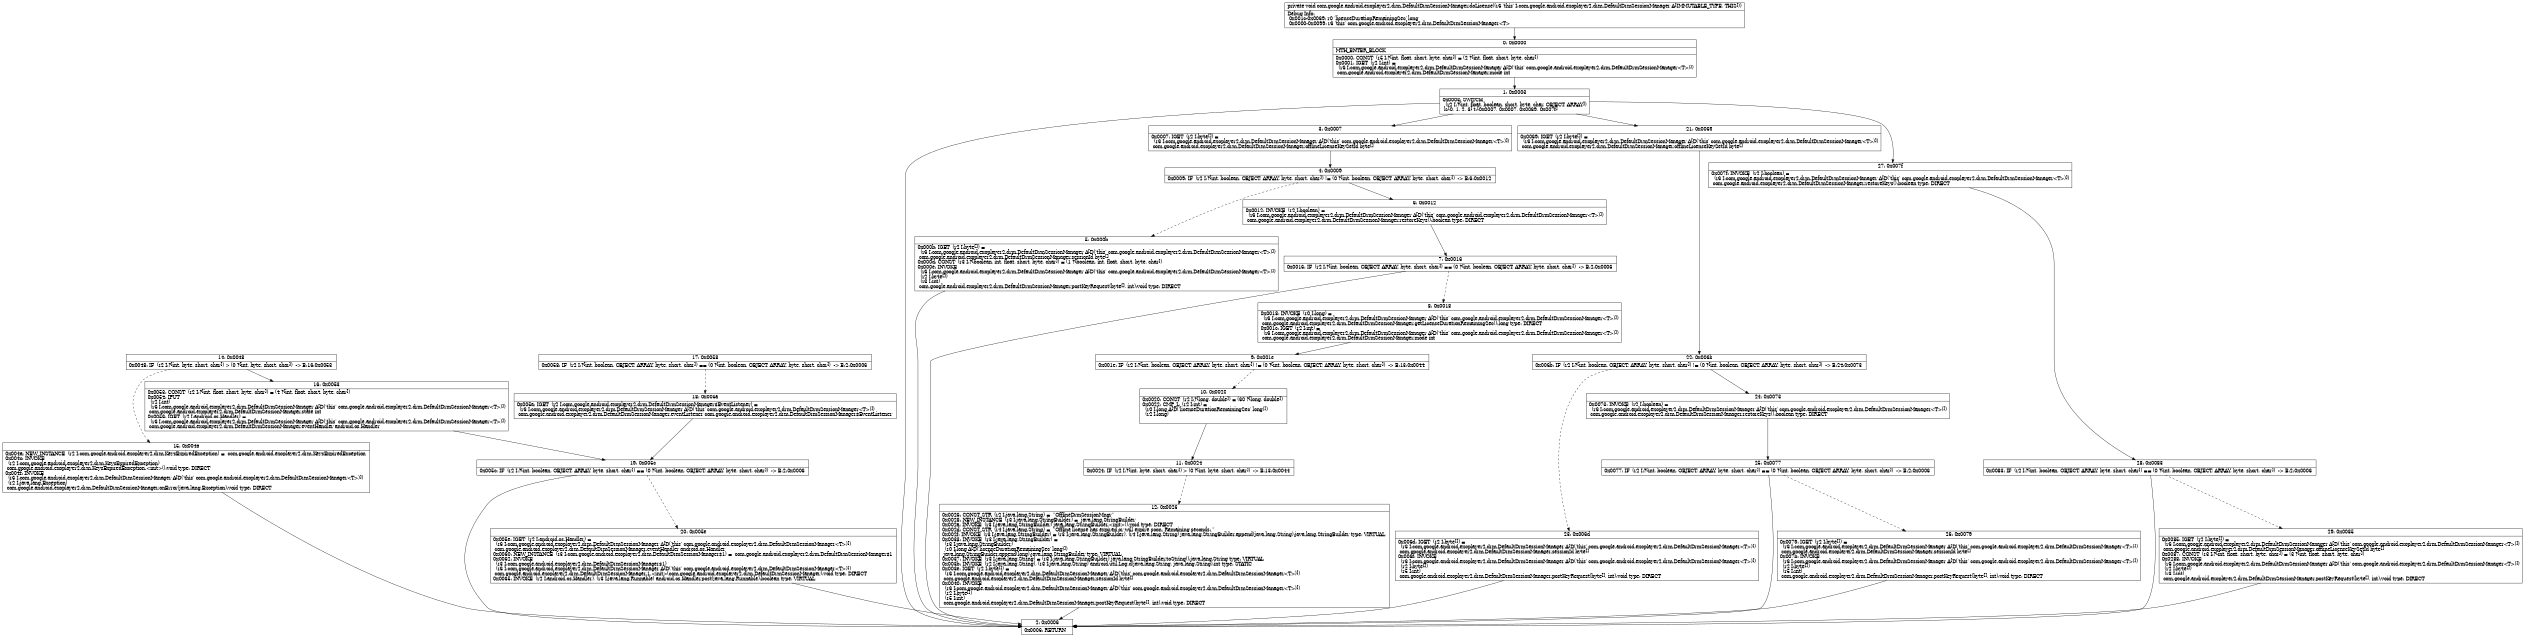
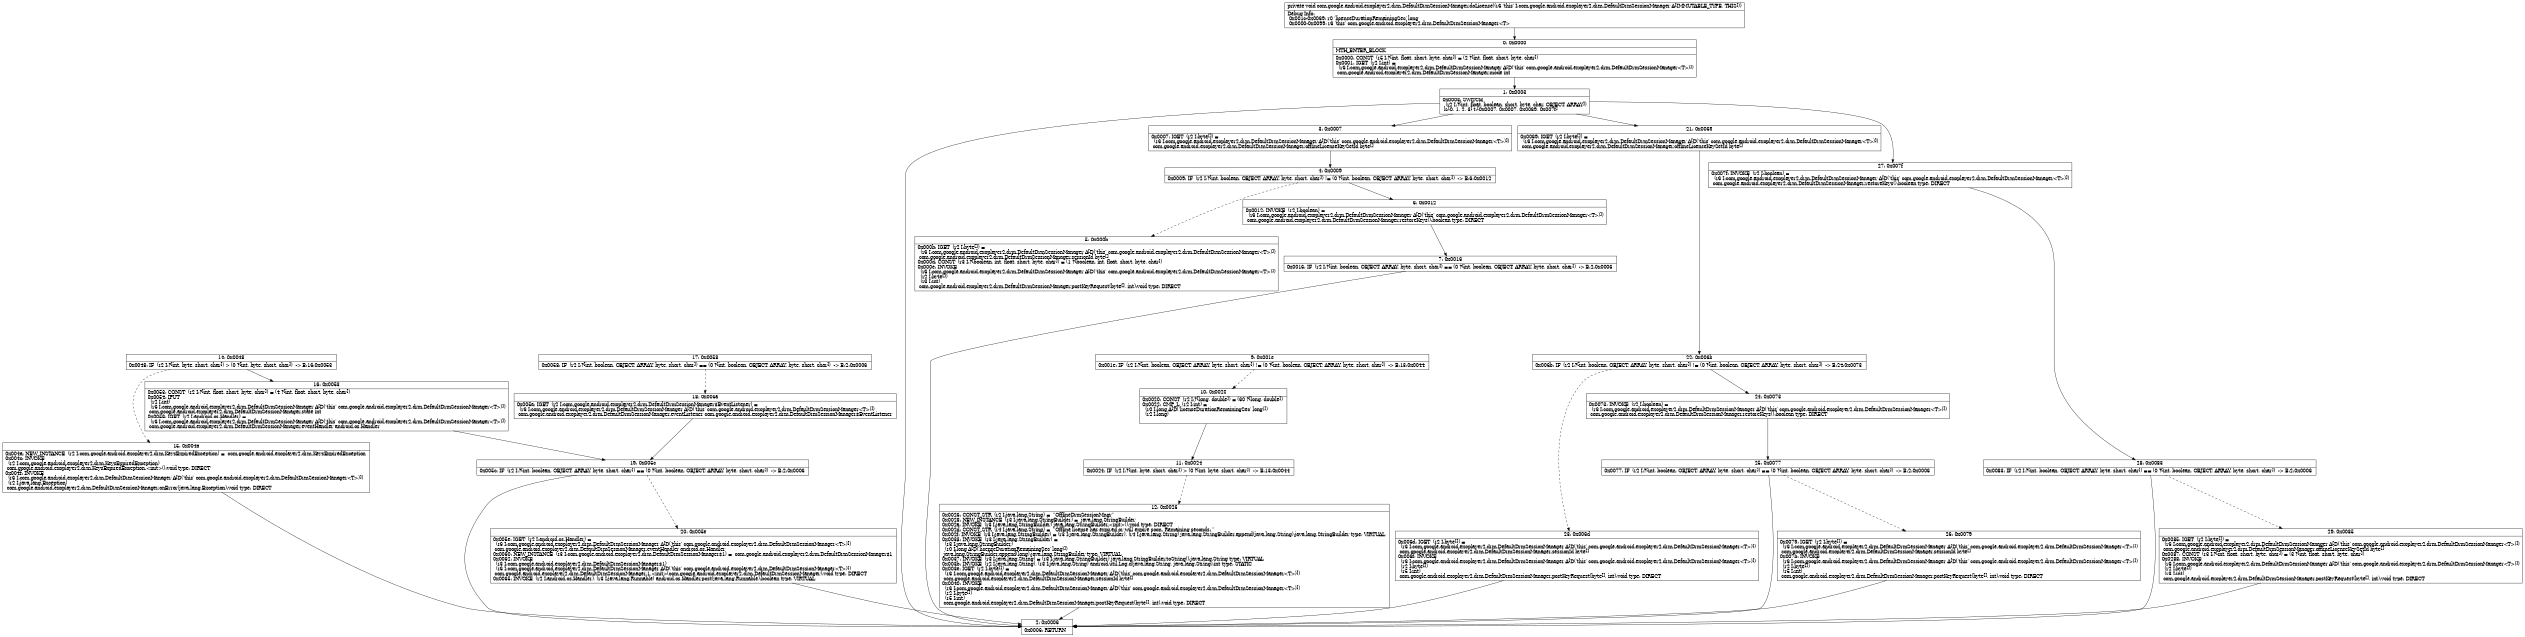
  digraph {
    node [shape=record]
    n1 [label="{0\:\ 0x0000|MTH_ENTER_BLOCK\l|0x0000: CONST  (r5 I:?[int, float, short, byte, char]) = (2 ?[int, float, short, byte, char]) \l0x0001: IGET  (r2 I:int) = \l  (r6 I:com.google.android.exoplayer2.drm.DefaultDrmSessionManager A[D('this' com.google.android.exoplayer2.drm.DefaultDrmSessionManager\<T\>)])\l com.google.android.exoplayer2.drm.DefaultDrmSessionManager.mode int \l}"]
    n2 [label="{1\:\ 0x0003|0x0003: SWITCH  \l  (r2 I:?[int, float, boolean, short, byte, char, OBJECT, ARRAY])\l k:[0, 1, 2, 3] t:[0x0007, 0x0007, 0x0069, 0x007f] \l}"]
    n3 [label="{2\:\ 0x0006|0x0006: RETURN   \l}"]
    n4 [label="{3\:\ 0x0007|0x0007: IGET  (r2 I:byte[]) = \l  (r6 I:com.google.android.exoplayer2.drm.DefaultDrmSessionManager A[D('this' com.google.android.exoplayer2.drm.DefaultDrmSessionManager\<T\>)])\l com.google.android.exoplayer2.drm.DefaultDrmSessionManager.offlineLicenseKeySetId byte[] \l}"]
    n5 [label="{21\:\ 0x0069|0x0069: IGET  (r2 I:byte[]) = \l  (r6 I:com.google.android.exoplayer2.drm.DefaultDrmSessionManager A[D('this' com.google.android.exoplayer2.drm.DefaultDrmSessionManager\<T\>)])\l com.google.android.exoplayer2.drm.DefaultDrmSessionManager.offlineLicenseKeySetId byte[] \l}"]
    n6 [label="{27\:\ 0x007f|0x007f: INVOKE  (r2 I:boolean) = \l  (r6 I:com.google.android.exoplayer2.drm.DefaultDrmSessionManager A[D('this' com.google.android.exoplayer2.drm.DefaultDrmSessionManager\<T\>)])\l com.google.android.exoplayer2.drm.DefaultDrmSessionManager.restoreKeys():boolean type: DIRECT \l}"]
    n7 [label="{4\:\ 0x0009|0x0009: IF  (r2 I:?[int, boolean, OBJECT, ARRAY, byte, short, char]) != (0 ?[int, boolean, OBJECT, ARRAY, byte, short, char])  \-\> B:6:0x0012 \l}"]
    n8 [label="{22\:\ 0x006b|0x006b: IF  (r2 I:?[int, boolean, OBJECT, ARRAY, byte, short, char]) != (0 ?[int, boolean, OBJECT, ARRAY, byte, short, char])  \-\> B:24:0x0073 \l}"]
    n9 [label="{28\:\ 0x0083|0x0083: IF  (r2 I:?[int, boolean, OBJECT, ARRAY, byte, short, char]) == (0 ?[int, boolean, OBJECT, ARRAY, byte, short, char])  \-\> B:2:0x0006 \l}"]
    n10 [label="{5\:\ 0x000b|0x000b: IGET  (r2 I:byte[]) = \l  (r6 I:com.google.android.exoplayer2.drm.DefaultDrmSessionManager A[D('this' com.google.android.exoplayer2.drm.DefaultDrmSessionManager\<T\>)])\l com.google.android.exoplayer2.drm.DefaultDrmSessionManager.sessionId byte[] \l0x000d: CONST  (r3 I:?[boolean, int, float, short, byte, char]) = (1 ?[boolean, int, float, short, byte, char]) \l0x000e: INVOKE  \l  (r6 I:com.google.android.exoplayer2.drm.DefaultDrmSessionManager A[D('this' com.google.android.exoplayer2.drm.DefaultDrmSessionManager\<T\>)])\l  (r2 I:byte[])\l  (r3 I:int)\l com.google.android.exoplayer2.drm.DefaultDrmSessionManager.postKeyRequest(byte[], int):void type: DIRECT \l}"]
    n11 [label="{6\:\ 0x0012|0x0012: INVOKE  (r2 I:boolean) = \l  (r6 I:com.google.android.exoplayer2.drm.DefaultDrmSessionManager A[D('this' com.google.android.exoplayer2.drm.DefaultDrmSessionManager\<T\>)])\l com.google.android.exoplayer2.drm.DefaultDrmSessionManager.restoreKeys():boolean type: DIRECT \l}"]
    n12 [label="{7\:\ 0x0016|0x0016: IF  (r2 I:?[int, boolean, OBJECT, ARRAY, byte, short, char]) == (0 ?[int, boolean, OBJECT, ARRAY, byte, short, char])  \-\> B:2:0x0006 \l}"]
-   n13 [label="{8\:\ 0x0018|0x0018: INVOKE  (r0 I:long) = \l  (r6 I:com.google.android.exoplayer2.drm.DefaultDrmSessionManager A[D('this' com.google.android.exoplayer2.drm.DefaultDrmSessionManager\<T\>)])\l com.google.android.exoplayer2.drm.DefaultDrmSessionManager.getLicenseDurationRemainingSec():long type: DIRECT \l0x001c: IGET  (r2 I:int) = \l  (r6 I:com.google.android.exoplayer2.drm.DefaultDrmSessionManager A[D('this' com.google.android.exoplayer2.drm.DefaultDrmSessionManager\<T\>)])\l com.google.android.exoplayer2.drm.DefaultDrmSessionManager.mode int \l}"]
    n14 [label="{9\:\ 0x001e|0x001e: IF  (r2 I:?[int, boolean, OBJECT, ARRAY, byte, short, char]) != (0 ?[int, boolean, OBJECT, ARRAY, byte, short, char])  \-\> B:13:0x0044 \l}"]
    n15 [label="{10\:\ 0x0020|0x0020: CONST  (r2 I:?[long, double]) = (60 ?[long, double]) \l0x0022: CMP_L  (r2 I:int) = \l  (r0 I:long A[D('licenseDurationRemainingSec' long)])\l  (r2 I:long)\l \l}"]
    n16 [label="{11\:\ 0x0024|0x0024: IF  (r2 I:?[int, byte, short, char]) \> (0 ?[int, byte, short, char])  \-\> B:13:0x0044 \l}"]
    n17 [label="{12\:\ 0x0026|0x0026: CONST_STR  (r2 I:java.lang.String) =  \"OfflineDrmSessionMngr\" \l0x0028: NEW_INSTANCE  (r3 I:java.lang.StringBuilder) =  java.lang.StringBuilder \l0x002a: INVOKE  (r3 I:java.lang.StringBuilder) java.lang.StringBuilder.\<init\>():void type: DIRECT \l0x002d: CONST_STR  (r4 I:java.lang.String) =  \"Offline license has expired or will expire soon. Remaining seconds: \" \l0x002f: INVOKE  (r3 I:java.lang.StringBuilder) = (r3 I:java.lang.StringBuilder), (r4 I:java.lang.String) java.lang.StringBuilder.append(java.lang.String):java.lang.StringBuilder type: VIRTUAL \l0x0033: INVOKE  (r3 I:java.lang.StringBuilder) = \l  (r3 I:java.lang.StringBuilder)\l  (r0 I:long A[D('licenseDurationRemainingSec' long)])\l java.lang.StringBuilder.append(long):java.lang.StringBuilder type: VIRTUAL \l0x0037: INVOKE  (r3 I:java.lang.String) = (r3 I:java.lang.StringBuilder) java.lang.StringBuilder.toString():java.lang.String type: VIRTUAL \l0x003b: INVOKE  (r2 I:java.lang.String), (r3 I:java.lang.String) android.util.Log.d(java.lang.String, java.lang.String):int type: STATIC \l0x003e: IGET  (r2 I:byte[]) = \l  (r6 I:com.google.android.exoplayer2.drm.DefaultDrmSessionManager A[D('this' com.google.android.exoplayer2.drm.DefaultDrmSessionManager\<T\>)])\l com.google.android.exoplayer2.drm.DefaultDrmSessionManager.sessionId byte[] \l0x0040: INVOKE  \l  (r6 I:com.google.android.exoplayer2.drm.DefaultDrmSessionManager A[D('this' com.google.android.exoplayer2.drm.DefaultDrmSessionManager\<T\>)])\l  (r2 I:byte[])\l  (r5 I:int)\l com.google.android.exoplayer2.drm.DefaultDrmSessionManager.postKeyRequest(byte[], int):void type: DIRECT \l}"]
    n18 [label="{14\:\ 0x0048|0x0048: IF  (r2 I:?[int, byte, short, char]) \> (0 ?[int, byte, short, char])  \-\> B:16:0x0053 \l}"]
    n19 [label="{15\:\ 0x004a|0x004a: NEW_INSTANCE  (r2 I:com.google.android.exoplayer2.drm.KeysExpiredException) =  com.google.android.exoplayer2.drm.KeysExpiredException \l0x004c: INVOKE  \l  (r2 I:com.google.android.exoplayer2.drm.KeysExpiredException)\l com.google.android.exoplayer2.drm.KeysExpiredException.\<init\>():void type: DIRECT \l0x004f: INVOKE  \l  (r6 I:com.google.android.exoplayer2.drm.DefaultDrmSessionManager A[D('this' com.google.android.exoplayer2.drm.DefaultDrmSessionManager\<T\>)])\l  (r2 I:java.lang.Exception)\l com.google.android.exoplayer2.drm.DefaultDrmSessionManager.onError(java.lang.Exception):void type: DIRECT \l}"]
    n20 [label="{16\:\ 0x0053|0x0053: CONST  (r2 I:?[int, float, short, byte, char]) = (4 ?[int, float, short, byte, char]) \l0x0054: IPUT  \l  (r2 I:int)\l  (r6 I:com.google.android.exoplayer2.drm.DefaultDrmSessionManager A[D('this' com.google.android.exoplayer2.drm.DefaultDrmSessionManager\<T\>)])\l com.google.android.exoplayer2.drm.DefaultDrmSessionManager.state int \l0x0056: IGET  (r2 I:android.os.Handler) = \l  (r6 I:com.google.android.exoplayer2.drm.DefaultDrmSessionManager A[D('this' com.google.android.exoplayer2.drm.DefaultDrmSessionManager\<T\>)])\l com.google.android.exoplayer2.drm.DefaultDrmSessionManager.eventHandler android.os.Handler \l}"]
    n21 [label="{19\:\ 0x005c|0x005c: IF  (r2 I:?[int, boolean, OBJECT, ARRAY, byte, short, char]) == (0 ?[int, boolean, OBJECT, ARRAY, byte, short, char])  \-\> B:2:0x0006 \l}"]
    n22 [label="{17\:\ 0x0058|0x0058: IF  (r2 I:?[int, boolean, OBJECT, ARRAY, byte, short, char]) == (0 ?[int, boolean, OBJECT, ARRAY, byte, short, char])  \-\> B:2:0x0006 \l}"]
    n23 [label="{18\:\ 0x005a|0x005a: IGET  (r2 I:com.google.android.exoplayer2.drm.DefaultDrmSessionManager$EventListener) = \l  (r6 I:com.google.android.exoplayer2.drm.DefaultDrmSessionManager A[D('this' com.google.android.exoplayer2.drm.DefaultDrmSessionManager\<T\>)])\l com.google.android.exoplayer2.drm.DefaultDrmSessionManager.eventListener com.google.android.exoplayer2.drm.DefaultDrmSessionManager$EventListener \l}"]
    n24 [label="{20\:\ 0x005e|0x005e: IGET  (r2 I:android.os.Handler) = \l  (r6 I:com.google.android.exoplayer2.drm.DefaultDrmSessionManager A[D('this' com.google.android.exoplayer2.drm.DefaultDrmSessionManager\<T\>)])\l com.google.android.exoplayer2.drm.DefaultDrmSessionManager.eventHandler android.os.Handler \l0x0060: NEW_INSTANCE  (r3 I:com.google.android.exoplayer2.drm.DefaultDrmSessionManager$1) =  com.google.android.exoplayer2.drm.DefaultDrmSessionManager$1 \l0x0062: INVOKE  \l  (r3 I:com.google.android.exoplayer2.drm.DefaultDrmSessionManager$1)\l  (r6 I:com.google.android.exoplayer2.drm.DefaultDrmSessionManager A[D('this' com.google.android.exoplayer2.drm.DefaultDrmSessionManager\<T\>)])\l com.google.android.exoplayer2.drm.DefaultDrmSessionManager.1.\<init\>(com.google.android.exoplayer2.drm.DefaultDrmSessionManager):void type: DIRECT \l0x0065: INVOKE  (r2 I:android.os.Handler), (r3 I:java.lang.Runnable) android.os.Handler.post(java.lang.Runnable):boolean type: VIRTUAL \l}"]
    n25 [label="{23\:\ 0x006d|0x006d: IGET  (r2 I:byte[]) = \l  (r6 I:com.google.android.exoplayer2.drm.DefaultDrmSessionManager A[D('this' com.google.android.exoplayer2.drm.DefaultDrmSessionManager\<T\>)])\l com.google.android.exoplayer2.drm.DefaultDrmSessionManager.sessionId byte[] \l0x006f: INVOKE  \l  (r6 I:com.google.android.exoplayer2.drm.DefaultDrmSessionManager A[D('this' com.google.android.exoplayer2.drm.DefaultDrmSessionManager\<T\>)])\l  (r2 I:byte[])\l  (r5 I:int)\l com.google.android.exoplayer2.drm.DefaultDrmSessionManager.postKeyRequest(byte[], int):void type: DIRECT \l}"]
    n26 [label="{24\:\ 0x0073|0x0073: INVOKE  (r2 I:boolean) = \l  (r6 I:com.google.android.exoplayer2.drm.DefaultDrmSessionManager A[D('this' com.google.android.exoplayer2.drm.DefaultDrmSessionManager\<T\>)])\l com.google.android.exoplayer2.drm.DefaultDrmSessionManager.restoreKeys():boolean type: DIRECT \l}"]
    n27 [label="{25\:\ 0x0077|0x0077: IF  (r2 I:?[int, boolean, OBJECT, ARRAY, byte, short, char]) == (0 ?[int, boolean, OBJECT, ARRAY, byte, short, char])  \-\> B:2:0x0006 \l}"]
    n28 [label="{26\:\ 0x0079|0x0079: IGET  (r2 I:byte[]) = \l  (r6 I:com.google.android.exoplayer2.drm.DefaultDrmSessionManager A[D('this' com.google.android.exoplayer2.drm.DefaultDrmSessionManager\<T\>)])\l com.google.android.exoplayer2.drm.DefaultDrmSessionManager.sessionId byte[] \l0x007b: INVOKE  \l  (r6 I:com.google.android.exoplayer2.drm.DefaultDrmSessionManager A[D('this' com.google.android.exoplayer2.drm.DefaultDrmSessionManager\<T\>)])\l  (r2 I:byte[])\l  (r5 I:int)\l com.google.android.exoplayer2.drm.DefaultDrmSessionManager.postKeyRequest(byte[], int):void type: DIRECT \l}"]
    n29 [label="{29\:\ 0x0085|0x0085: IGET  (r2 I:byte[]) = \l  (r6 I:com.google.android.exoplayer2.drm.DefaultDrmSessionManager A[D('this' com.google.android.exoplayer2.drm.DefaultDrmSessionManager\<T\>)])\l com.google.android.exoplayer2.drm.DefaultDrmSessionManager.offlineLicenseKeySetId byte[] \l0x0087: CONST  (r3 I:?[int, float, short, byte, char]) = (3 ?[int, float, short, byte, char]) \l0x0288: INVOKE  \l  (r6 I:com.google.android.exoplayer2.drm.DefaultDrmSessionManager A[D('this' com.google.android.exoplayer2.drm.DefaultDrmSessionManager\<T\>)])\l  (r2 I:byte[])\l  (r3 I:int)\l com.google.android.exoplayer2.drm.DefaultDrmSessionManager.postKeyRequest(byte[], int):void type: DIRECT \l}"]
    n30 [label="{private void com.google.android.exoplayer2.drm.DefaultDrmSessionManager.doLicense((r6 'this' I:com.google.android.exoplayer2.drm.DefaultDrmSessionManager A[IMMUTABLE_TYPE, THIS]))  | Debug Info:\l  0x001c\-0x0069: r0 'licenseDurationRemainingSec' long\l  0x0000\-0x0099: r6 'this' com.google.android.exoplayer2.drm.DefaultDrmSessionManager\<T\>\l}"]
    n1 -> n2
    n2 -> n3
    n2 -> n4
    n2 -> n5
    n2 -> n6
    n4 -> n7
    n5 -> n8
    n6 -> n9
    n7 -> n10 [style=dashed]
    n7 -> n11
    n8 -> n25 [style=dashed]
    n8 -> n26
    n9 -> n3
    n9 -> n29 [style=dashed]
-   n10 -> n3
    n11 -> n12
    n12 -> n3
-   n12 -> n13 [style=dashed]
-   n13 -> n14
    n14 -> n15 [style=dashed]
    n15 -> n16
    n16 -> n17 [style=dashed]
    n17 -> n3
    n18 -> n19 [style=dashed]
    n18 -> n20
    n19 -> n3
    n20 -> n21
    n21 -> n3
    n21 -> n24 [style=dashed]
    n22 -> n23 [style=dashed]
    n23 -> n21
    n24 -> n3
    n25 -> n3
    n26 -> n27
    n27 -> n3
    n27 -> n28 [style=dashed]
    n28 -> n3
    n29 -> n3
    n30 -> n1
  }
